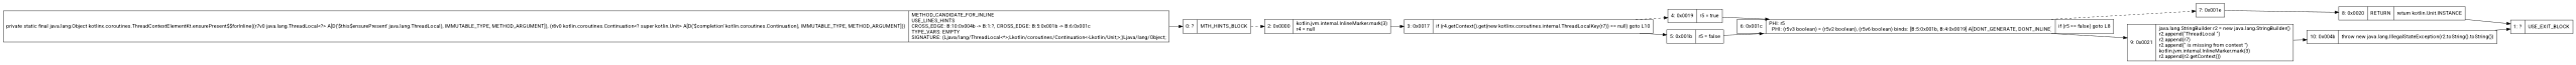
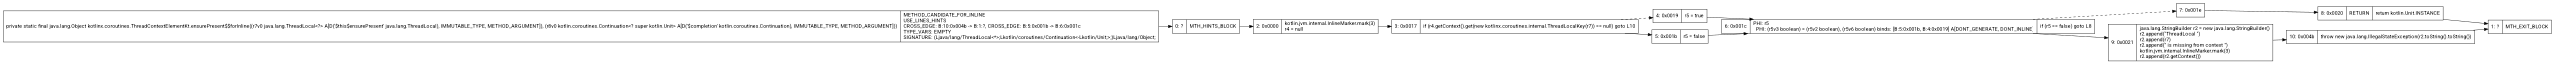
  digraph {
    fontname=Roboto
    rankdir=LR
    node [fontname=Roboto shape=record]
    edge [fontname=Roboto]
    n1 [label="{0\:\ ?|MTH_HINTS_BLOCK\l}"]
    n2 [label="{2\:\ 0x0000|kotlin.jvm.internal.InlineMarker.mark(3)\lr4 = null\l}"]
    n3 [label="{3\:\ 0x0017|if (r4.getContext().get(new kotlinx.coroutines.internal.ThreadLocalKey(r7)) == null) goto L10\l}"]
    n4 [label="{4\:\ 0x0019|r5 = true\l}"]
    n5 [label="{5\:\ 0x001b|r5 = false\l}"]
    n6 [label="{6\:\ 0x001c|PHI: r5 \l  PHI: (r5v3 boolean) = (r5v2 boolean), (r5v6 boolean) binds: [B:5:0x001b, B:4:0x0019] A[DONT_GENERATE, DONT_INLINE]\l|if (r5 == false) goto L8\l}"]
    n7 [label="{7\:\ 0x001e}"]
    n8 [label="{9\:\ 0x0021|java.lang.StringBuilder r2 = new java.lang.StringBuilder()\lr2.append(\"ThreadLocal \")\lr2.append(r7)\lr2.append(\" is missing from context \")\lkotlin.jvm.internal.InlineMarker.mark(3)\lr2.append(r2.getContext())\l}"]
    n9 [label="{8\:\ 0x0020|RETURN\l|return kotlin.Unit.INSTANCE\l}"]
    n10 [label="{10\:\ 0x004b|throw new java.lang.IllegalStateException(r2.toString().toString())\l}"]
-   n11 [label="{1\:\ ?|USE_EXIT_BLOCK\l}"]
+   n11 [label="{1\:\ ?|MTH_EXIT_BLOCK\l}"]
    n12 [label="{private static final java.lang.Object kotlinx.coroutines.ThreadContextElementKt.ensurePresent$$forInline((r7v0 java.lang.ThreadLocal\<?\> A[D('$this$ensurePresent' java.lang.ThreadLocal), IMMUTABLE_TYPE, METHOD_ARGUMENT]), (r8v0 kotlin.coroutines.Continuation\<? super kotlin.Unit\> A[D('$completion' kotlin.coroutines.Continuation), IMMUTABLE_TYPE, METHOD_ARGUMENT]))  | METHOD_CANDIDATE_FOR_INLINE\lUSE_LINES_HINTS\lCROSS_EDGE: B:10:0x004b \-\> B:1:?, CROSS_EDGE: B:5:0x001b \-\> B:6:0x001c\lTYPE_VARS: EMPTY\lSIGNATURE: (Ljava\/lang\/ThreadLocal\<*\>;Lkotlin\/coroutines\/Continuation\<\-Lkotlin\/Unit;\>;)Ljava\/lang\/Object;\l}"]
-   n1 -> n2 [style=dashed]
+   n1 -> n2
    n2 -> n3
    n3 -> n4 [style=dashed]
    n3 -> n5
    n4 -> n6
    n5 -> n6
    n6 -> n7 [style=dashed]
    n6 -> n8
    n7 -> n9
    n8 -> n10
    n9 -> n11
    n10 -> n11
    n12 -> n1
  }
